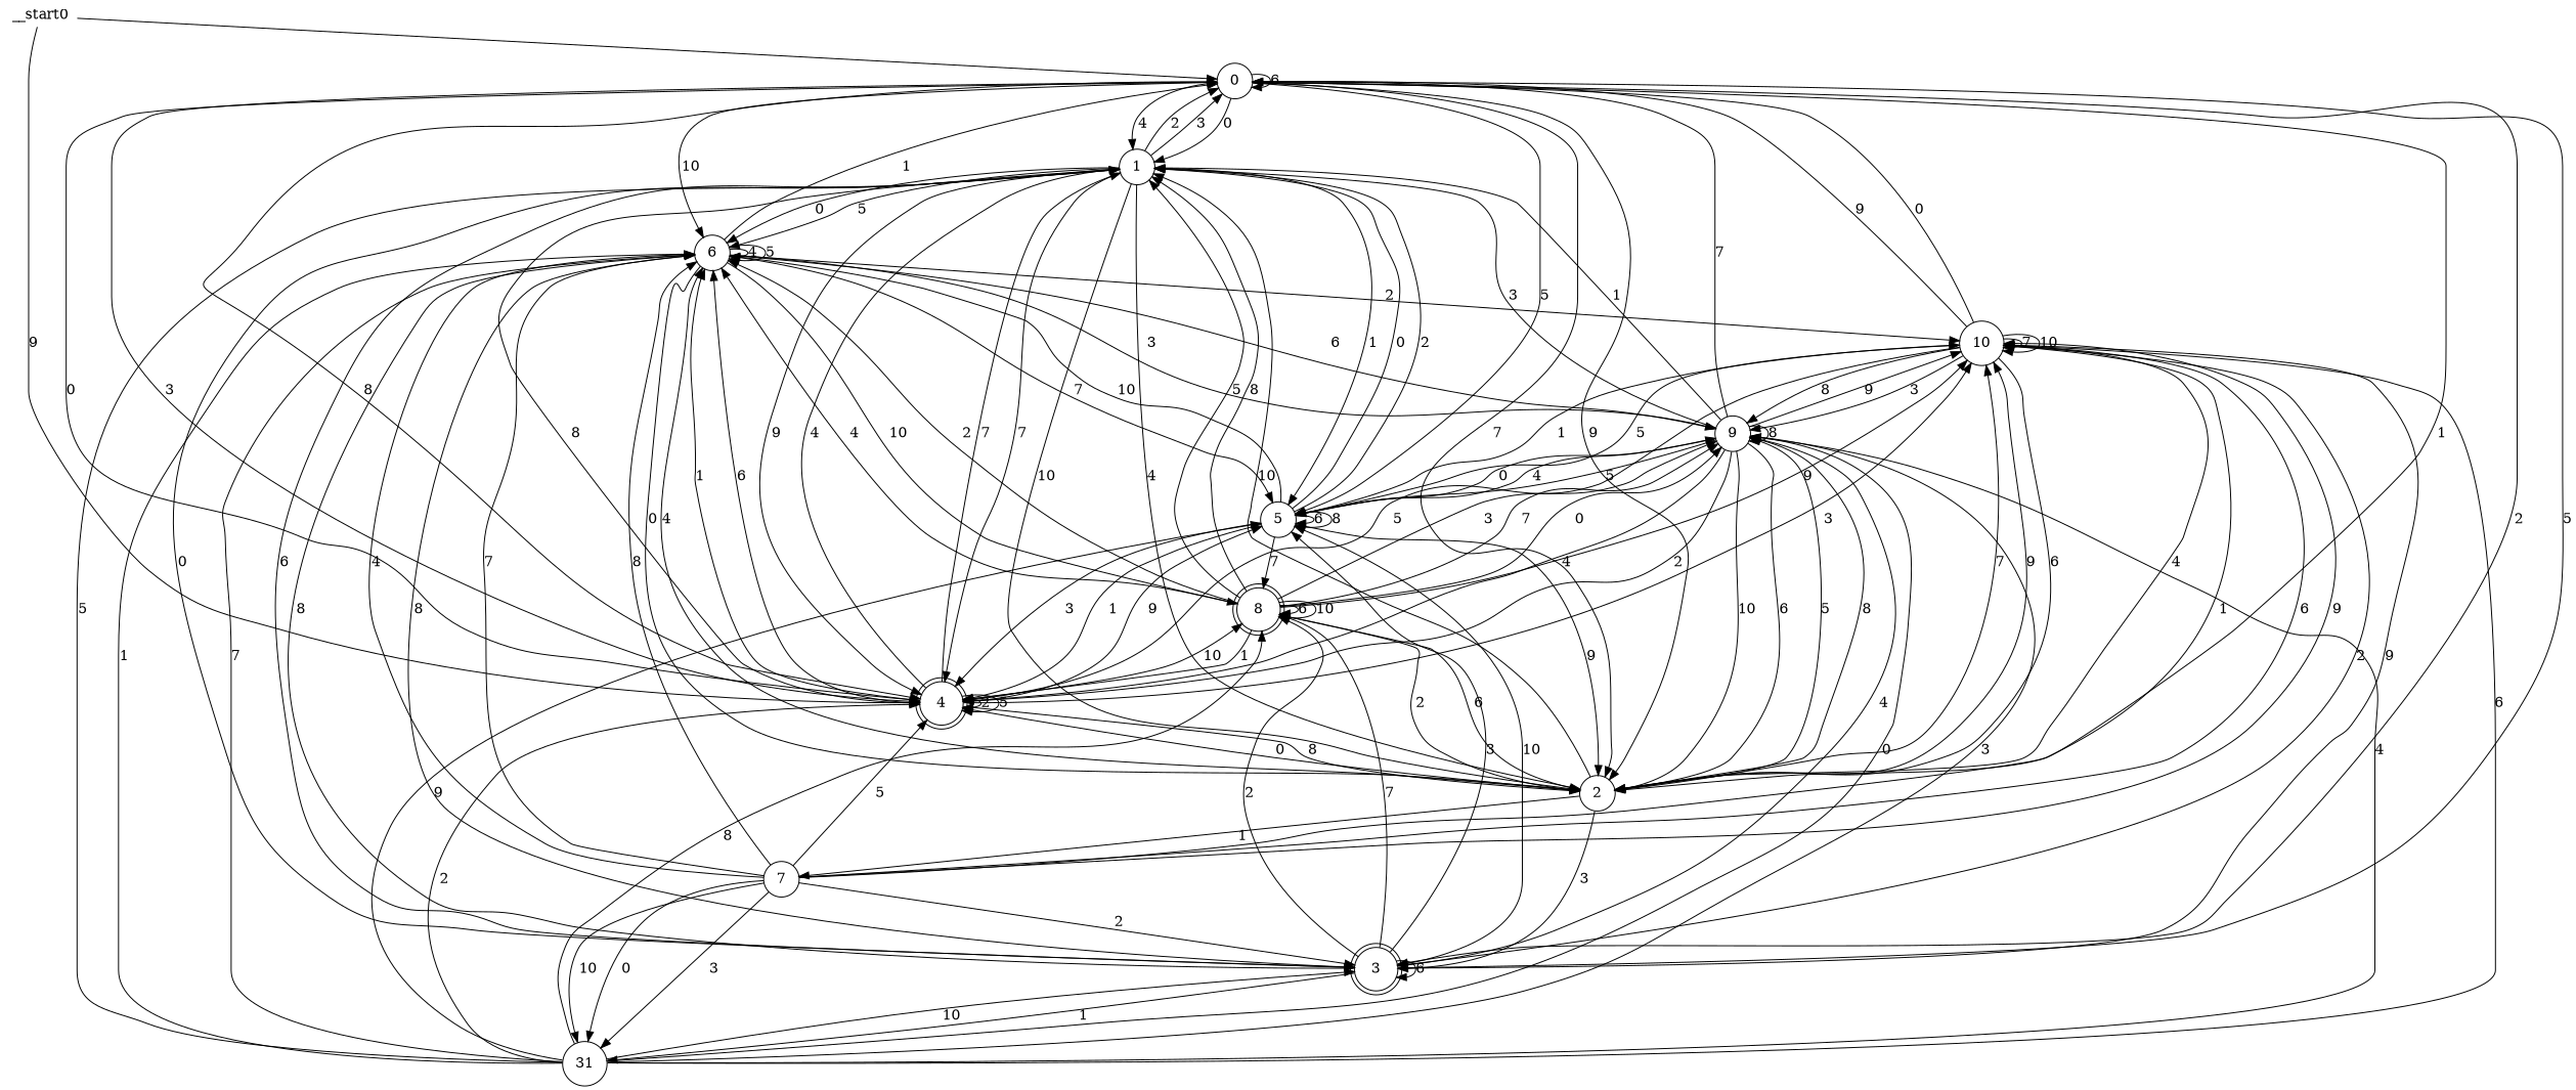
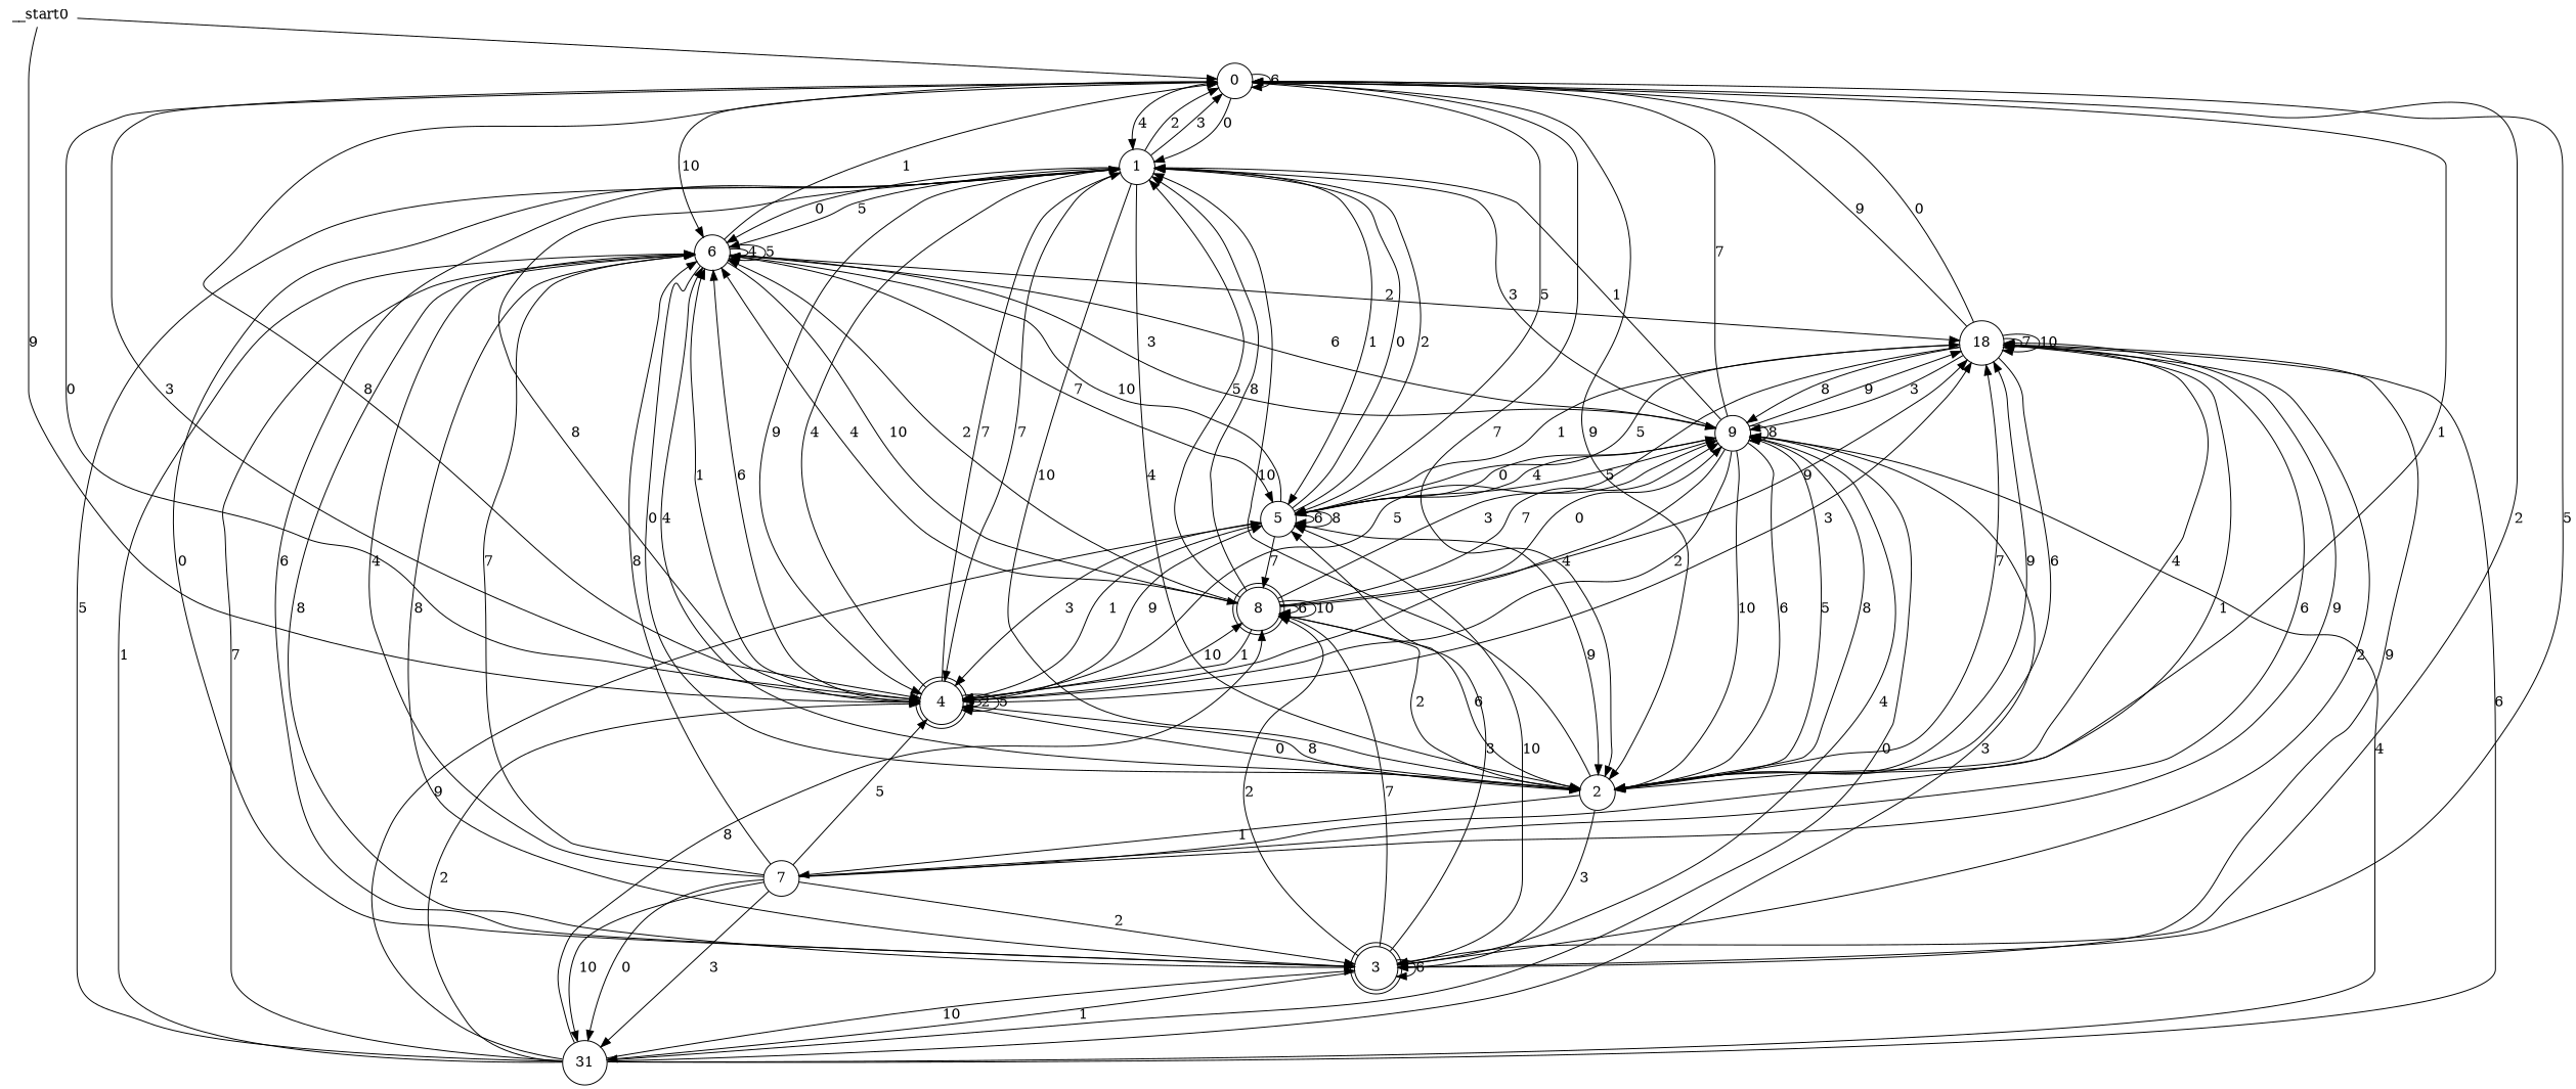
  digraph {
    node [shape=circle]
    n1 [label=0]
    n2 [label=1]
    n3 [label=2]
    n4 [label=3 shape=doublecircle]
    n5 [label=4 shape=doublecircle]
    n6 [label=5]
    n7 [label=6]
    n8 [label=7]
    n9 [label=8 shape=doublecircle]
    n10 [label=9]
-   n11 [label=10]
+   n11 [label=18]
    n12 [label=31]
    __start0 [height=0 shape=none width=0]
    n1 -> n1 [label=6]
    n1 -> n2 [label=0]
    n1 -> n2 [label=4]
    n1 -> n3 [label=1]
    n1 -> n3 [label=7]
    n1 -> n3 [label=9]
    n1 -> n4 [label=2]
    n1 -> n5 [label=3]
    n1 -> n5 [label=8]
    n1 -> n6 [label=5]
    n1 -> n7 [label=10]
    n2 -> n1 [label=2]
    n2 -> n1 [label=3]
    n2 -> n3 [label=4]
    n2 -> n3 [label=10]
    n2 -> n4 [label=6]
    n2 -> n5 [label=7]
    n2 -> n5 [label=8]
    n2 -> n5 [label=9]
    n2 -> n6 [label=1]
    n2 -> n7 [label=0]
    n2 -> n7 [label=5]
    n3 -> n2 [label=10]
    n3 -> n4 [label=3]
    n3 -> n5 [label=0]
    n3 -> n7 [label=4]
    n3 -> n8 [label=1]
    n3 -> n9 [label=2]
    n3 -> n9 [label=6]
    n3 -> n10 [label=5]
    n3 -> n10 [label=8]
    n3 -> n11 [label=7]
    n3 -> n11 [label=9]
    n4 -> n1 [label=5]
    n4 -> n2 [label=0]
    n4 -> n4 [label=6]
    n4 -> n6 [label=3]
    n4 -> n6 [label=10]
    n4 -> n7 [label=8]
    n4 -> n9 [label=2]
    n4 -> n9 [label=7]
    n4 -> n10 [label=4]
    n4 -> n11 [label=9]
    n4 -> n12 [label=1]
    n5 -> n1 [label=0]
    n5 -> n2 [label=4]
    n5 -> n2 [label=7]
    n5 -> n3 [label=8]
    n5 -> n5 [label=2]
    n5 -> n5 [label=5]
    n5 -> n6 [label=9]
    n5 -> n7 [label=1]
    n5 -> n7 [label=6]
    n5 -> n9 [label=10]
    n5 -> n11 [label=3]
    n6 -> n2 [label=0]
    n6 -> n2 [label=2]
    n6 -> n3 [label=9]
    n6 -> n5 [label=1]
    n6 -> n5 [label=3]
    n6 -> n6 [label=6]
    n6 -> n6 [label=8]
    n6 -> n7 [label=10]
    n6 -> n9 [label=7]
    n6 -> n10 [label=4]
    n6 -> n11 [label=5]
    n7 -> n1 [label=1]
    n7 -> n3 [label=0]
    n7 -> n4 [label=8]
    n7 -> n6 [label=7]
    n7 -> n7 [label=4]
    n7 -> n7 [label=5]
    n7 -> n9 [label=10]
    n7 -> n10 [label=3]
    n7 -> n10 [label=6]
    n7 -> n11 [label=2]
    n8 -> n4 [label=2]
    n8 -> n5 [label=5]
    n8 -> n7 [label=4]
    n8 -> n7 [label=7]
    n8 -> n7 [label=8]
    n8 -> n11 [label=1]
    n8 -> n11 [label=6]
    n8 -> n11 [label=9]
    n8 -> n12 [label=0]
    n8 -> n12 [label=3]
    n8 -> n12 [label=10]
    n9 -> n2 [label=5]
    n9 -> n2 [label=8]
    n9 -> n5 [label=1]
    n9 -> n7 [label=2]
    n9 -> n7 [label=4]
    n9 -> n9 [label=6]
    n9 -> n9 [label=10]
    n9 -> n10 [label=0]
    n9 -> n10 [label=3]
    n9 -> n10 [label=7]
    n9 -> n11 [label=9]
    n10 -> n1 [label=7]
    n10 -> n2 [label=1]
    n10 -> n2 [label=3]
    n10 -> n3 [label=6]
    n10 -> n3 [label=10]
    n10 -> n5 [label=2]
    n10 -> n5 [label=4]
    n10 -> n6 [label=0]
    n10 -> n6 [label=5]
    n10 -> n10 [label=8]
    n10 -> n11 [label=9]
    n11 -> n1 [label=0]
    n11 -> n1 [label=9]
    n11 -> n3 [label=4]
    n11 -> n3 [label=6]
    n11 -> n4 [label=2]
    n11 -> n5 [label=5]
    n11 -> n6 [label=1]
    n11 -> n10 [label=3]
    n11 -> n10 [label=8]
    n11 -> n11 [label=7]
    n11 -> n11 [label=10]
    n12 -> n2 [label=5]
    n12 -> n4 [label=10]
    n12 -> n5 [label=2]
    n12 -> n6 [label=9]
    n12 -> n7 [label=1]
    n12 -> n7 [label=7]
    n12 -> n9 [label=8]
    n12 -> n10 [label=0]
    n12 -> n10 [label=3]
    n12 -> n10 [label=4]
    n12 -> n11 [label=6]
    __start0 -> n1
    __start0 -> n5 [label=9]
  }
